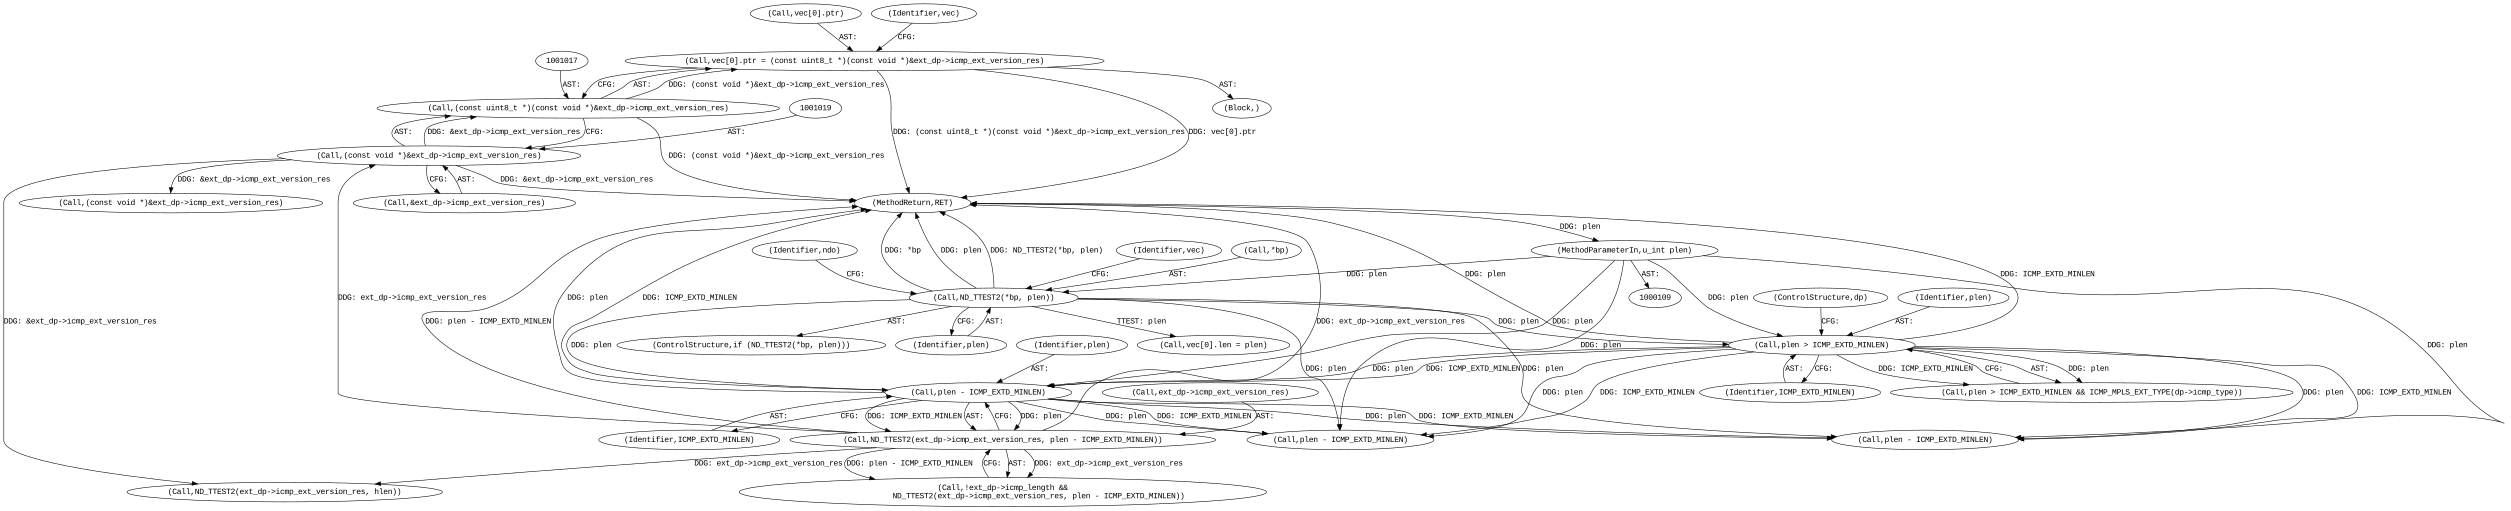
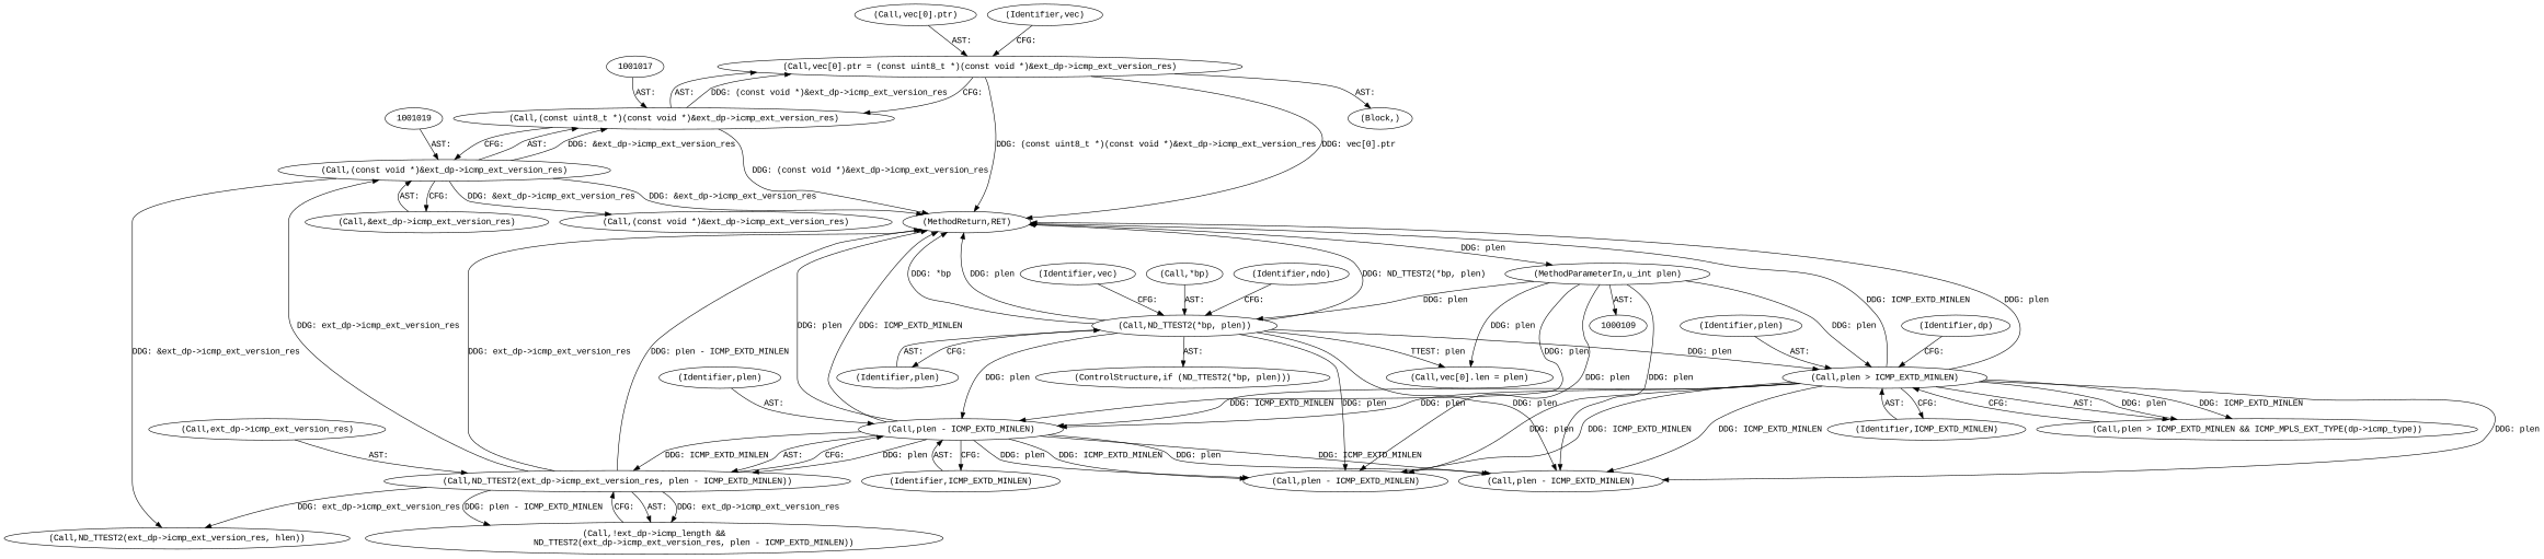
  digraph {
    fontname="Liberation Mono"
    node [fontname="Liberation Mono"]
    edge [fontname="Liberation Mono"]
    n1 [label="(Call,vec[0].ptr = (const uint8_t *)(const void *)&ext_dp->icmp_ext_version_res)"]
    n2 [label="(Call,(const uint8_t *)(const void *)&ext_dp->icmp_ext_version_res)"]
    n3 [label="(MethodReturn,RET)"]
    n4 [label="(Block,)"]
    n5 [label="(Call,(const void *)&ext_dp->icmp_ext_version_res)"]
    n6 [label="(MethodParameterIn,u_int plen)"]
    n7 [label="(Call,&ext_dp->icmp_ext_version_res)"]
    n8 [label="(Call,ND_TTEST2(ext_dp->icmp_ext_version_res, hlen))"]
    n9 [label="(Call,(const void *)&ext_dp->icmp_ext_version_res)"]
    n10 [label="(Call,ND_TTEST2(ext_dp->icmp_ext_version_res, plen - ICMP_EXTD_MINLEN))"]
    n11 [label="(Call,plen - ICMP_EXTD_MINLEN)"]
    n12 [label="(Call,!ext_dp->icmp_length &&\n                ND_TTEST2(ext_dp->icmp_ext_version_res, plen - ICMP_EXTD_MINLEN))"]
    n13 [label="(Call,plen - ICMP_EXTD_MINLEN)"]
    n14 [label="(Call,plen - ICMP_EXTD_MINLEN)"]
    n15 [label="(Identifier,ICMP_EXTD_MINLEN)"]
    n16 [label="(Call,ND_TTEST2(*bp, plen))"]
    n17 [label="(Call,plen > ICMP_EXTD_MINLEN)"]
    n18 [label="(Call,vec[0].len = plen)"]
    n19 [label="(ControlStructure,if (ND_TTEST2(*bp, plen)))"]
    n20 [label="(Identifier,plen)"]
    n21 [label="(Call,plen > ICMP_EXTD_MINLEN && ICMP_MPLS_EXT_TYPE(dp->icmp_type))"]
    n22 [label="(Identifier,ICMP_EXTD_MINLEN)"]
    1000109
    n24 [label="(Identifier,vec)"]
    n25 [label="(Call,vec[0].ptr)"]
    n26 [label="(Call,ext_dp->icmp_ext_version_res)"]
    n27 [label="(Identifier,vec)"]
    n28 [label="(Call,*bp)"]
-   n29 [label="(ControlStructure,dp)"]
+   n29 [label="(Identifier,dp)"]
    n30 [label="(Identifier,ndo)"]
    n31 [label="(Identifier,plen)"]
    n32 [label="(Identifier,plen)"]
    1001017
    1001019
    n1 -> n2 [label="CFG: "]
    n1 -> n3 [label="DDG: (const uint8_t *)(const void *)&ext_dp->icmp_ext_version_res"]
    n1 -> n3 [label="DDG: vec[0].ptr"]
    n1 -> n4 [label="AST: "]
    n2 -> n1 [label="AST: "]
    n2 -> n1 [label="DDG: (const void *)&ext_dp->icmp_ext_version_res"]
    n2 -> n3 [label="DDG: (const void *)&ext_dp->icmp_ext_version_res"]
    n2 -> n5 [label="CFG: "]
    n3 -> n6 [label="DDG: plen"]
    n5 -> n2 [label="AST: "]
    n5 -> n2 [label="DDG: &ext_dp->icmp_ext_version_res"]
    n5 -> n3 [label="DDG: &ext_dp->icmp_ext_version_res"]
    n5 -> n7 [label="CFG: "]
    n5 -> n8 [label="DDG: &ext_dp->icmp_ext_version_res"]
    n5 -> n9 [label="DDG: &ext_dp->icmp_ext_version_res"]
    n6 -> n11 [label="DDG: plen"]
    n6 -> n13 [label="DDG: plen"]
    n6 -> n14 [label="DDG: plen"]
    n6 -> n16 [label="DDG: plen"]
    n6 -> n17 [label="DDG: plen"]
+   n6 -> n18 [label="DDG: plen"]
    n6 -> 1000109 [label="AST: "]
    n7 -> n5 [label="AST: "]
    n10 -> n3 [label="DDG: ext_dp->icmp_ext_version_res"]
    n10 -> n3 [label="DDG: plen - ICMP_EXTD_MINLEN"]
    n10 -> n5 [label="DDG: ext_dp->icmp_ext_version_res"]
    n10 -> n8 [label="DDG: ext_dp->icmp_ext_version_res"]
    n10 -> n11 [label="CFG: "]
    n10 -> n12 [label="AST: "]
    n10 -> n12 [label="DDG: ext_dp->icmp_ext_version_res"]
    n10 -> n12 [label="DDG: plen - ICMP_EXTD_MINLEN"]
    n11 -> n3 [label="DDG: ICMP_EXTD_MINLEN"]
    n11 -> n3 [label="DDG: plen"]
    n11 -> n10 [label="AST: "]
    n11 -> n10 [label="DDG: plen"]
    n11 -> n10 [label="DDG: ICMP_EXTD_MINLEN"]
    n11 -> n13 [label="DDG: plen"]
    n11 -> n13 [label="DDG: ICMP_EXTD_MINLEN"]
    n11 -> n14 [label="DDG: plen"]
    n11 -> n14 [label="DDG: ICMP_EXTD_MINLEN"]
    n11 -> n15 [label="CFG: "]
    n12 -> n10 [label="CFG: "]
    n15 -> n11 [label="AST: "]
    n16 -> n3 [label="DDG: *bp"]
    n16 -> n3 [label="DDG: plen"]
    n16 -> n3 [label="DDG: ND_TTEST2(*bp, plen)"]
    n16 -> n11 [label="DDG: plen"]
    n16 -> n13 [label="DDG: plen"]
    n16 -> n14 [label="DDG: plen"]
    n16 -> n17 [label="DDG: plen"]
    n16 -> n18 [label="TTEST: plen"]
    n16 -> n19 [label="AST: "]
    n16 -> n20 [label="CFG: "]
    n17 -> n3 [label="DDG: ICMP_EXTD_MINLEN"]
    n17 -> n3 [label="DDG: plen"]
    n17 -> n11 [label="DDG: plen"]
    n17 -> n11 [label="DDG: ICMP_EXTD_MINLEN"]
    n17 -> n13 [label="DDG: plen"]
    n17 -> n13 [label="DDG: ICMP_EXTD_MINLEN"]
    n17 -> n14 [label="DDG: plen"]
    n17 -> n14 [label="DDG: ICMP_EXTD_MINLEN"]
    n17 -> n21 [label="AST: "]
    n17 -> n21 [label="DDG: plen"]
    n17 -> n21 [label="DDG: ICMP_EXTD_MINLEN"]
    n17 -> n22 [label="CFG: "]
    n20 -> n16 [label="AST: "]
    n21 -> n17 [label="CFG: "]
    n22 -> n17 [label="AST: "]
    n24 -> n16 [label="CFG: "]
    n25 -> n1 [label="AST: "]
    n26 -> n10 [label="AST: "]
    n27 -> n1 [label="CFG: "]
    n28 -> n16 [label="AST: "]
    n29 -> n17 [label="CFG: "]
    n30 -> n16 [label="CFG: "]
    n31 -> n11 [label="AST: "]
    n32 -> n17 [label="AST: "]
    1001017 -> n2 [label="AST: "]
    1001019 -> n5 [label="AST: "]
  }
